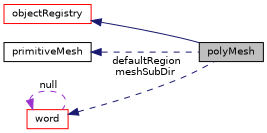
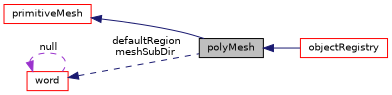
  digraph {
    rankdir=LR
    node [color=black fontname=Helvetica fontsize=10 shape=record]
    edge [color=midnightblue dir=back fontname=Helvetica fontsize=10 labelfontname=Helvetica labelfontsize=10 style=solid]
    n1 [fillcolor=grey75 fontcolor=black height=0.2 label=polyMesh style=filled width=0.4]
    n2 [color=red height=0.2 label=objectRegistry width=0.4]
-   n3 [height=0.2 label=primitiveMesh width=0.4]
+   n3 [color=red height=0.2 label=primitiveMesh width=0.4]
    n4 [color=red height=0.2 label=word width=0.4]
-   n2 -> n1
-   n3 -> n1 [style=dashed]
+   n1 -> n2
+   n3 -> n1
    n4 -> n1 [label=" defaultRegion\nmeshSubDir" style=dashed]
    n4 -> n4 [color=darkorchid3 label=" null" style=dashed]
  }
